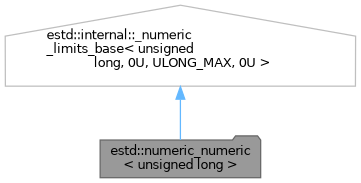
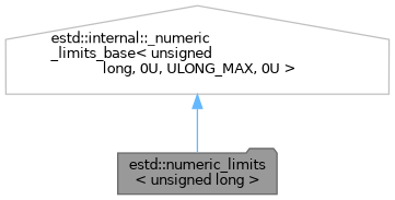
  digraph {
    fontname="DejaVu Sans"
    node [fontname="DejaVu Sans" fontsize=10 style=filled]
-   n1 [color=gray40 fillcolor=grey60 fontcolor=black height=0.2 label="estd::numeric_numeric\l\< unsigned long \>" shape=folder width=0.4]
+   n1 [color=gray40 fillcolor=grey60 fontcolor=black height=0.2 label="estd::numeric_limits\l\< unsigned long \>" shape=folder width=0.4]
    n2 [color=grey75 fillcolor=white height=0.2 label="estd::internal::_numeric\l_limits_base\< unsigned\l long, 0U, ULONG_MAX, 0U \>" shape=house width=0.4]
    n2 -> n1 [color=steelblue1 dir=back fontname="DejaVu Sans" fontsize=10 labelfontname=Helvetica labelfontsize=10 style=solid]
  }
